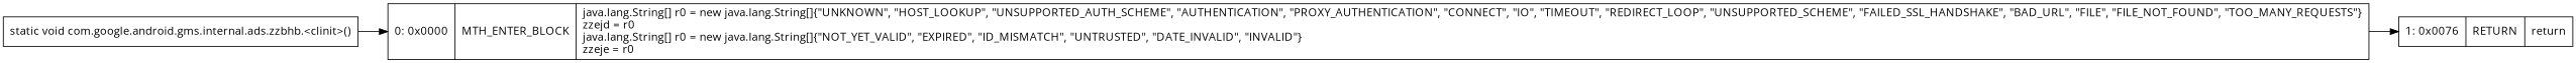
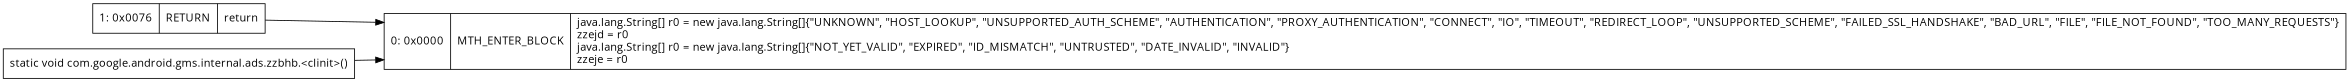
  digraph {
    rankdir=LR
    fontname="Open Sans"
    node [shape=record fontname="Open Sans"]
    edge [fontname="Open Sans"]
    n1 [label="{0\:\ 0x0000|MTH_ENTER_BLOCK\l|java.lang.String[] r0 = new java.lang.String[]\{\"UNKNOWN\", \"HOST_LOOKUP\", \"UNSUPPORTED_AUTH_SCHEME\", \"AUTHENTICATION\", \"PROXY_AUTHENTICATION\", \"CONNECT\", \"IO\", \"TIMEOUT\", \"REDIRECT_LOOP\", \"UNSUPPORTED_SCHEME\", \"FAILED_SSL_HANDSHAKE\", \"BAD_URL\", \"FILE\", \"FILE_NOT_FOUND\", \"TOO_MANY_REQUESTS\"\}\lzzejd = r0\ljava.lang.String[] r0 = new java.lang.String[]\{\"NOT_YET_VALID\", \"EXPIRED\", \"ID_MISMATCH\", \"UNTRUSTED\", \"DATE_INVALID\", \"INVALID\"\}\lzzeje = r0\l}"]
    n2 [label="{1\:\ 0x0076|RETURN\l|return\l}"]
    n3 [label="{static void com.google.android.gms.internal.ads.zzbhb.\<clinit\>() }"]
-   n1 -> n2
+   n2 -> n1
    n3 -> n1
  }
